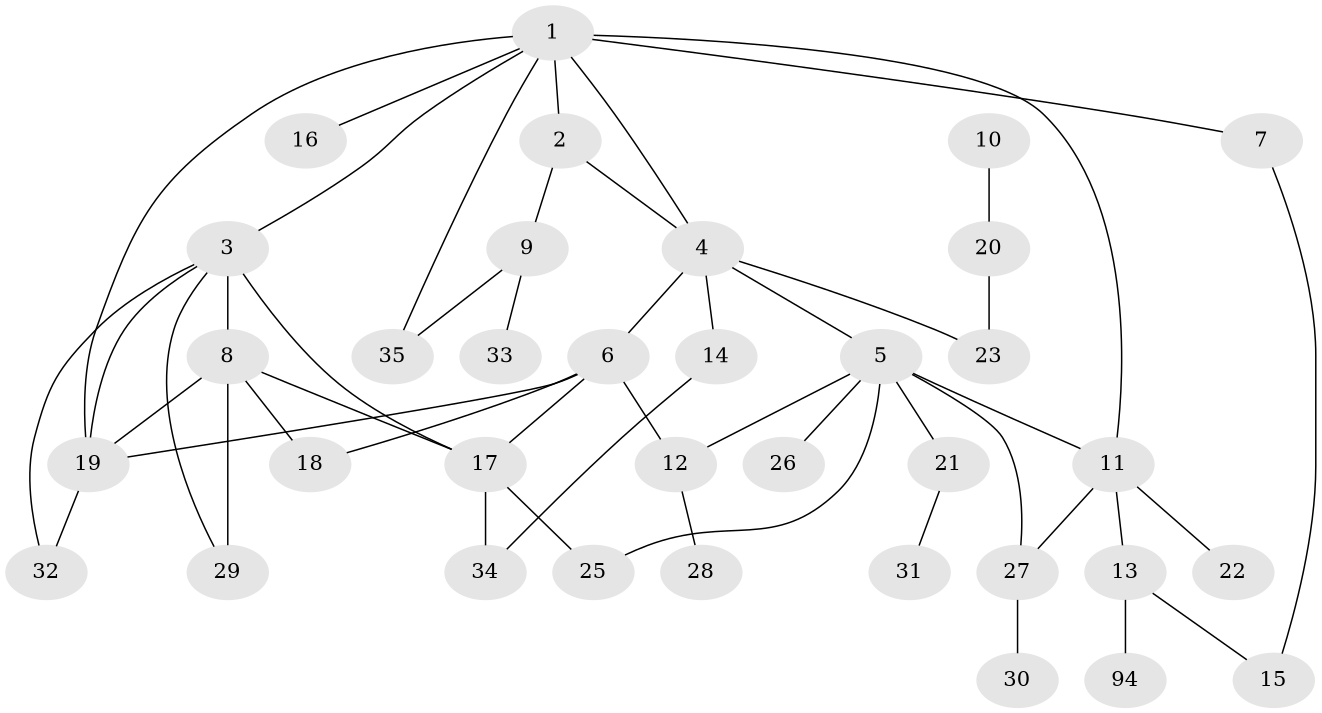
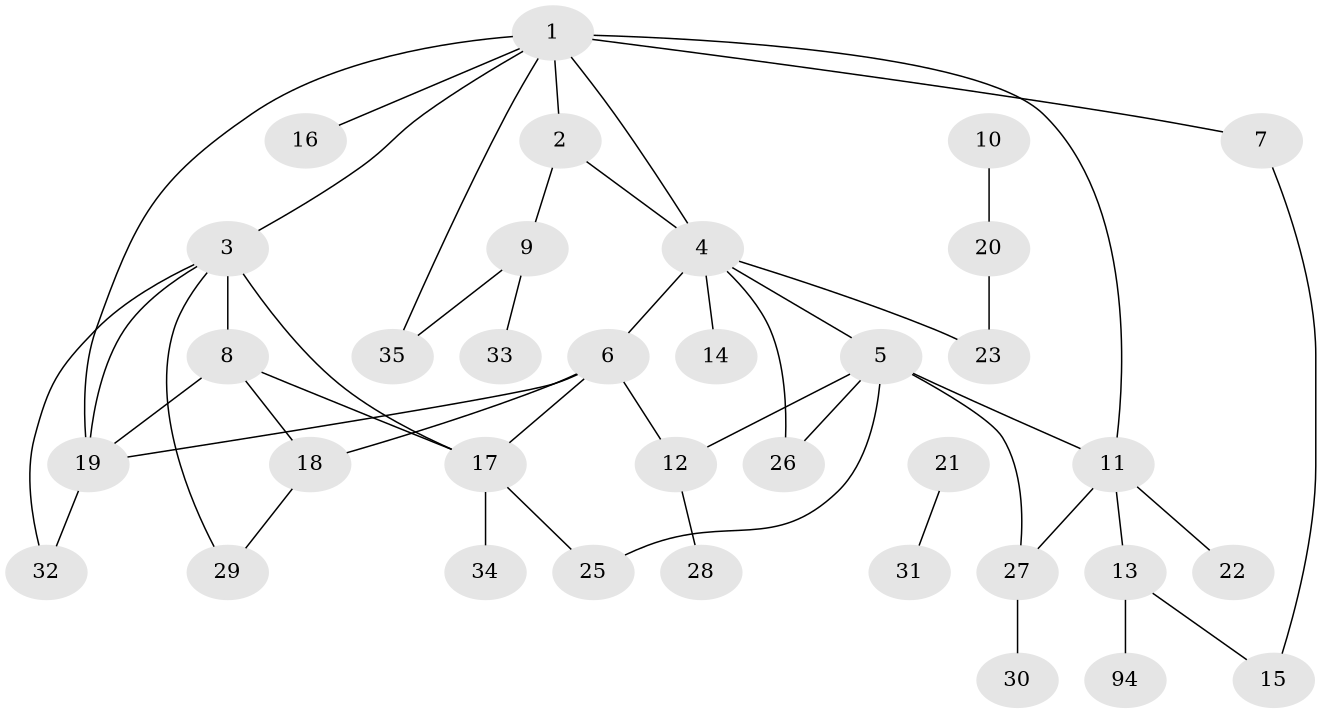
  graph {
    node [color=gray90 style=filled]
    edge [weight=1.0]
    1
    2
    3
    4
    7
    11
    16
    19
    35
    9
    8
    17
    29
    32
    5
    6
    14
    23
    26
    15
    27
    13
    22
    33
    18
    25
    34
    12
    21
    28
    31
    30
    10
    20
    n35 [label=94]
    1 -- 2
    1 -- 3
    1 -- 4
    1 -- 7
    1 -- 11
    1 -- 16
    1 -- 19
    1 -- 35
    2 -- 4 [weight=2.0]
    2 -- 9
    3 -- 19
    3 -- 8 [weight=4.0]
    3 -- 17
    3 -- 29
    3 -- 32
    4 -- 5
    4 -- 6
    4 -- 14
    4 -- 23
+   4 -- 26
    7 -- 15
    11 -- 27
    11 -- 13
    11 -- 22
    19 -- 32
    9 -- 35
    9 -- 33
    8 -- 19
    8 -- 17
-   8 -- 29
+   18 -- 29
    8 -- 18
    17 -- 25
    17 -- 34
    5 -- 11
    5 -- 26
    5 -- 27
    5 -- 25
    5 -- 12 [weight=3.0]
-   5 -- 21
    6 -- 19
    6 -- 17
    6 -- 18
    6 -- 12
-   14 -- 34
    27 -- 30
    13 -- 15
    13 -- n35
    12 -- 28
    21 -- 31
    10 -- 20 [weight=3.0]
    20 -- 23
  }
